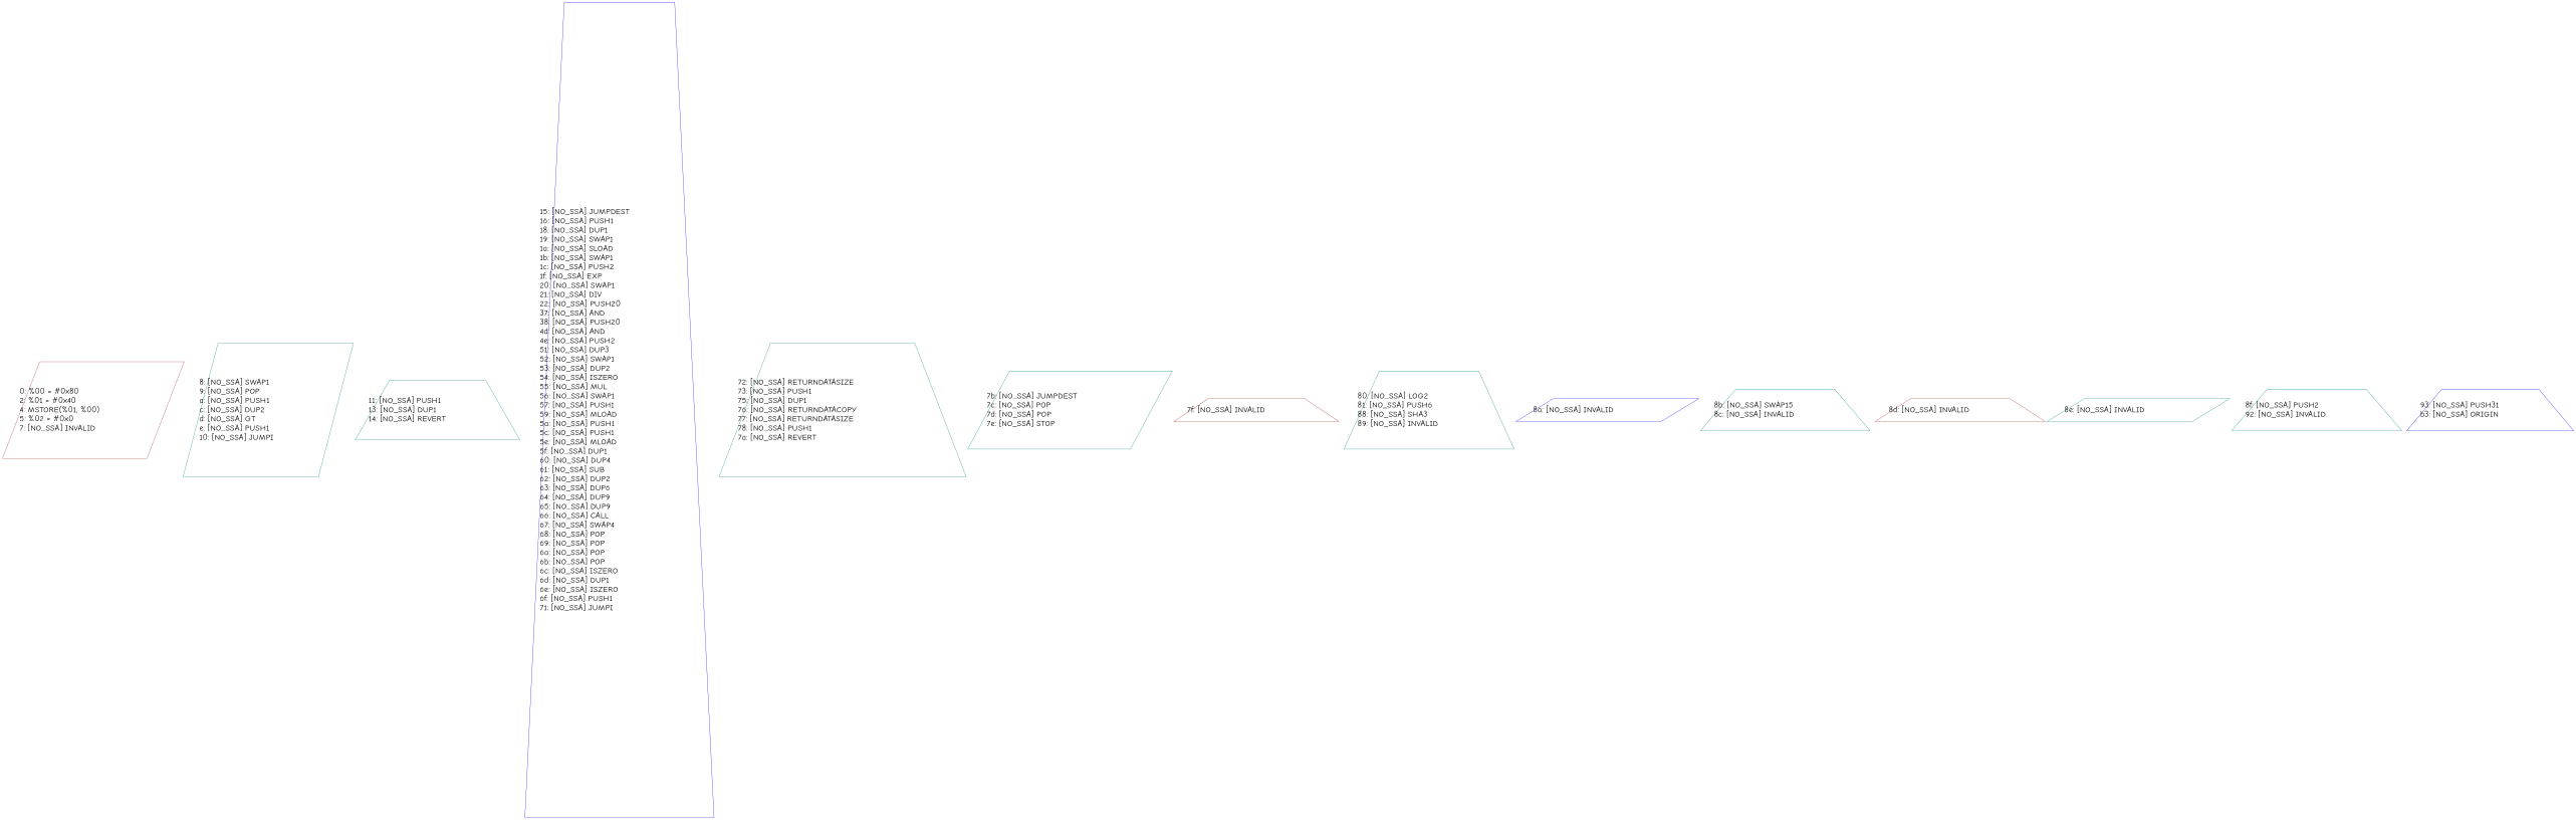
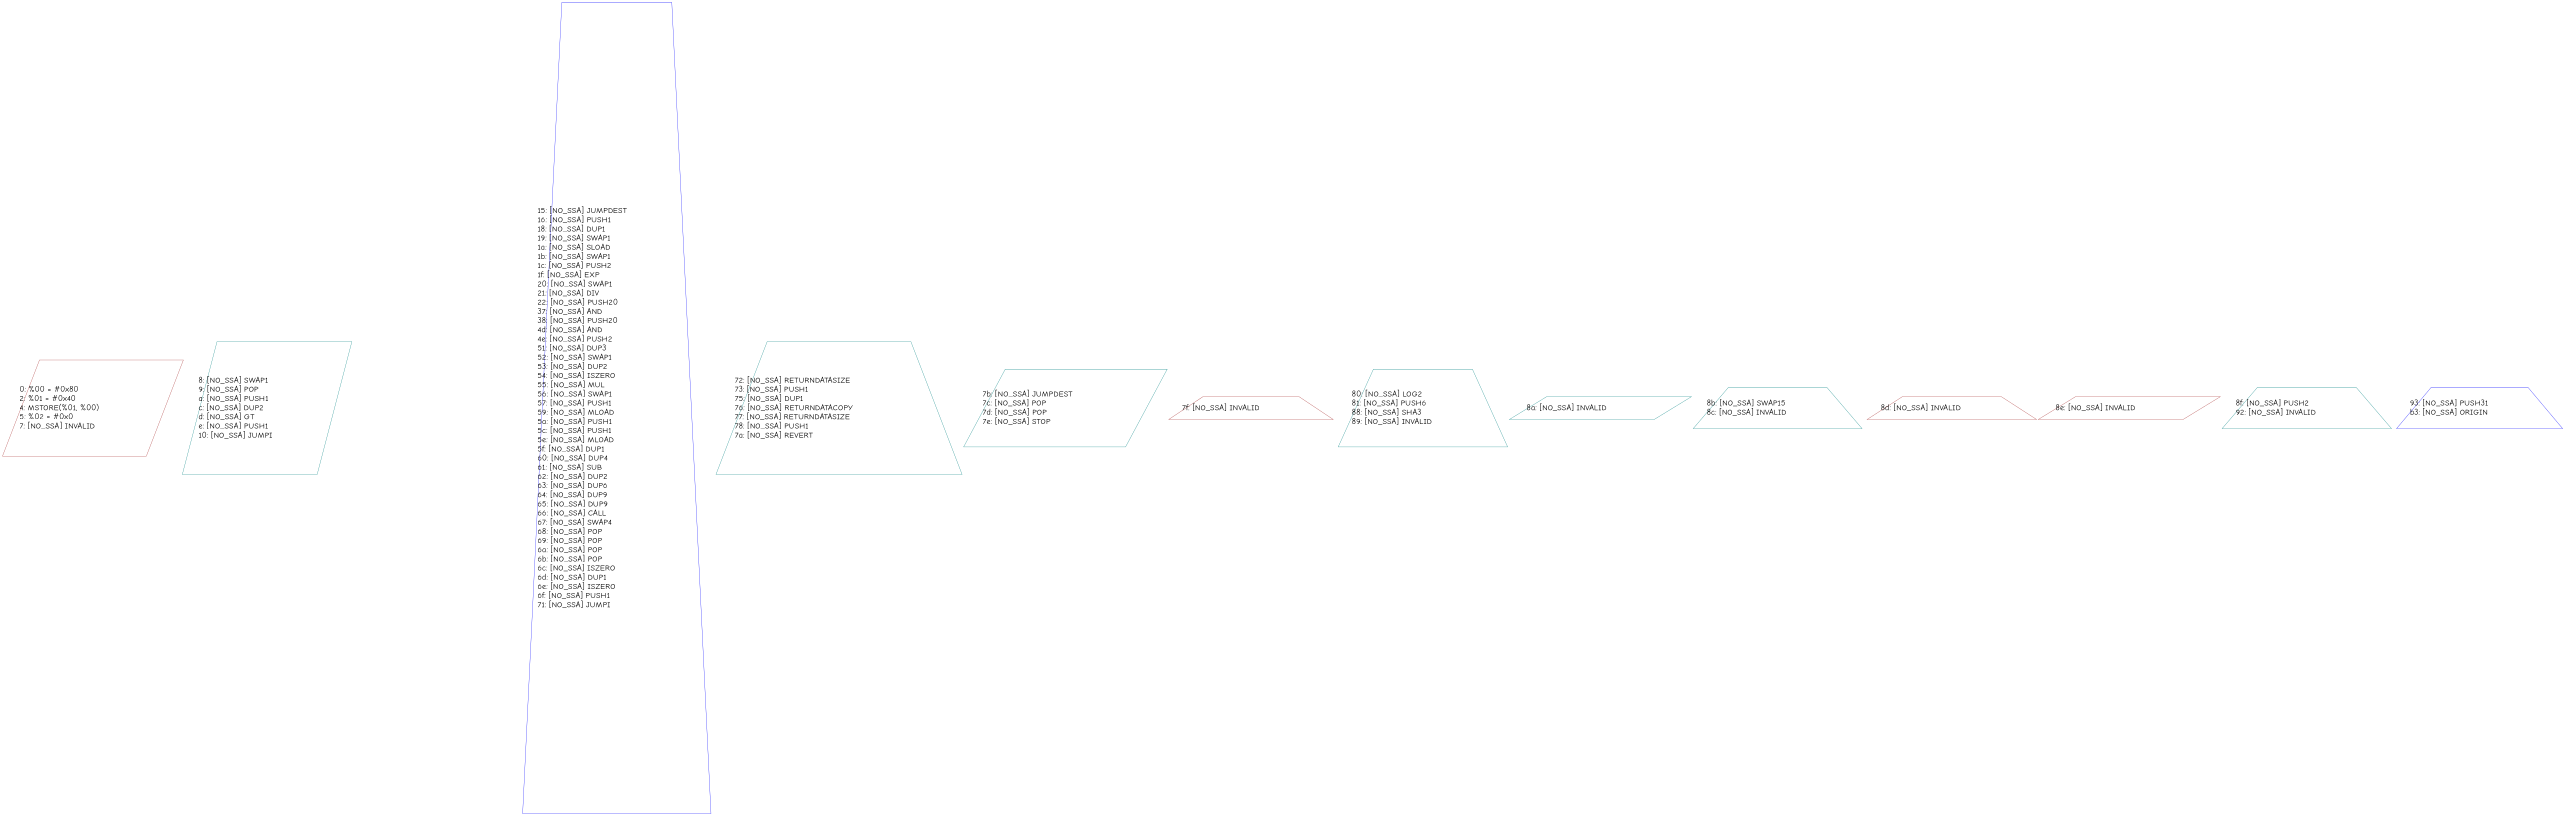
  digraph {
    fontname="Comic Neue"
    node [fontname="Comic Neue" fontsize=30.0 rank=same shape=trapezium color=teal]
    n1 [label="0: %00 = #0x80\l2: %01 = #0x40\l4: MSTORE(%01, %00)\l5: %02 = #0x0\l7: [NO_SSA] INVALID\l" shape=parallelogram color=brown]
    n2 [label="8: [NO_SSA] SWAP1\l9: [NO_SSA] POP\la: [NO_SSA] PUSH1\lc: [NO_SSA] DUP2\ld: [NO_SSA] GT\le: [NO_SSA] PUSH1\l10: [NO_SSA] JUMPI\l" shape=parallelogram]
-   n3 [label="11: [NO_SSA] PUSH1\l13: [NO_SSA] DUP1\l14: [NO_SSA] REVERT\l"]
    n4 [label="15: [NO_SSA] JUMPDEST\l16: [NO_SSA] PUSH1\l18: [NO_SSA] DUP1\l19: [NO_SSA] SWAP1\l1a: [NO_SSA] SLOAD\l1b: [NO_SSA] SWAP1\l1c: [NO_SSA] PUSH2\l1f: [NO_SSA] EXP\l20: [NO_SSA] SWAP1\l21: [NO_SSA] DIV\l22: [NO_SSA] PUSH20\l37: [NO_SSA] AND\l38: [NO_SSA] PUSH20\l4d: [NO_SSA] AND\l4e: [NO_SSA] PUSH2\l51: [NO_SSA] DUP3\l52: [NO_SSA] SWAP1\l53: [NO_SSA] DUP2\l54: [NO_SSA] ISZERO\l55: [NO_SSA] MUL\l56: [NO_SSA] SWAP1\l57: [NO_SSA] PUSH1\l59: [NO_SSA] MLOAD\l5a: [NO_SSA] PUSH1\l5c: [NO_SSA] PUSH1\l5e: [NO_SSA] MLOAD\l5f: [NO_SSA] DUP1\l60: [NO_SSA] DUP4\l61: [NO_SSA] SUB\l62: [NO_SSA] DUP2\l63: [NO_SSA] DUP6\l64: [NO_SSA] DUP9\l65: [NO_SSA] DUP9\l66: [NO_SSA] CALL\l67: [NO_SSA] SWAP4\l68: [NO_SSA] POP\l69: [NO_SSA] POP\l6a: [NO_SSA] POP\l6b: [NO_SSA] POP\l6c: [NO_SSA] ISZERO\l6d: [NO_SSA] DUP1\l6e: [NO_SSA] ISZERO\l6f: [NO_SSA] PUSH1\l71: [NO_SSA] JUMPI\l" color=blue]
    n5 [label="72: [NO_SSA] RETURNDATASIZE\l73: [NO_SSA] PUSH1\l75: [NO_SSA] DUP1\l76: [NO_SSA] RETURNDATACOPY\l77: [NO_SSA] RETURNDATASIZE\l78: [NO_SSA] PUSH1\l7a: [NO_SSA] REVERT\l"]
    n6 [label="7b: [NO_SSA] JUMPDEST\l7c: [NO_SSA] POP\l7d: [NO_SSA] POP\l7e: [NO_SSA] STOP\l" shape=parallelogram]
    n7 [label="7f: [NO_SSA] INVALID\l" color=brown]
    n8 [label="80: [NO_SSA] LOG2\l81: [NO_SSA] PUSH6\l88: [NO_SSA] SHA3\l89: [NO_SSA] INVALID\l"]
-   n9 [label="8a: [NO_SSA] INVALID\l" shape=parallelogram color=blue]
+   n9 [label="8a: [NO_SSA] INVALID\l" shape=parallelogram]
    n10 [label="8b: [NO_SSA] SWAP15\l8c: [NO_SSA] INVALID\l"]
    n11 [label="8d: [NO_SSA] INVALID\l" color=brown]
-   n12 [label="8e: [NO_SSA] INVALID\l" shape=parallelogram]
+   n12 [label="8e: [NO_SSA] INVALID\l" shape=parallelogram color=brown]
    n13 [label="8f: [NO_SSA] PUSH2\l92: [NO_SSA] INVALID\l"]
    n14 [label="93: [NO_SSA] PUSH31\lb3: [NO_SSA] ORIGIN\l" color=blue]
    subgraph sub_1 {
      n1
      n2
-     n3
      n4
      n5
      n6
      n7
      n8
      n9
      n10
      n11
      n12
      n13
      n14
    }
  }
